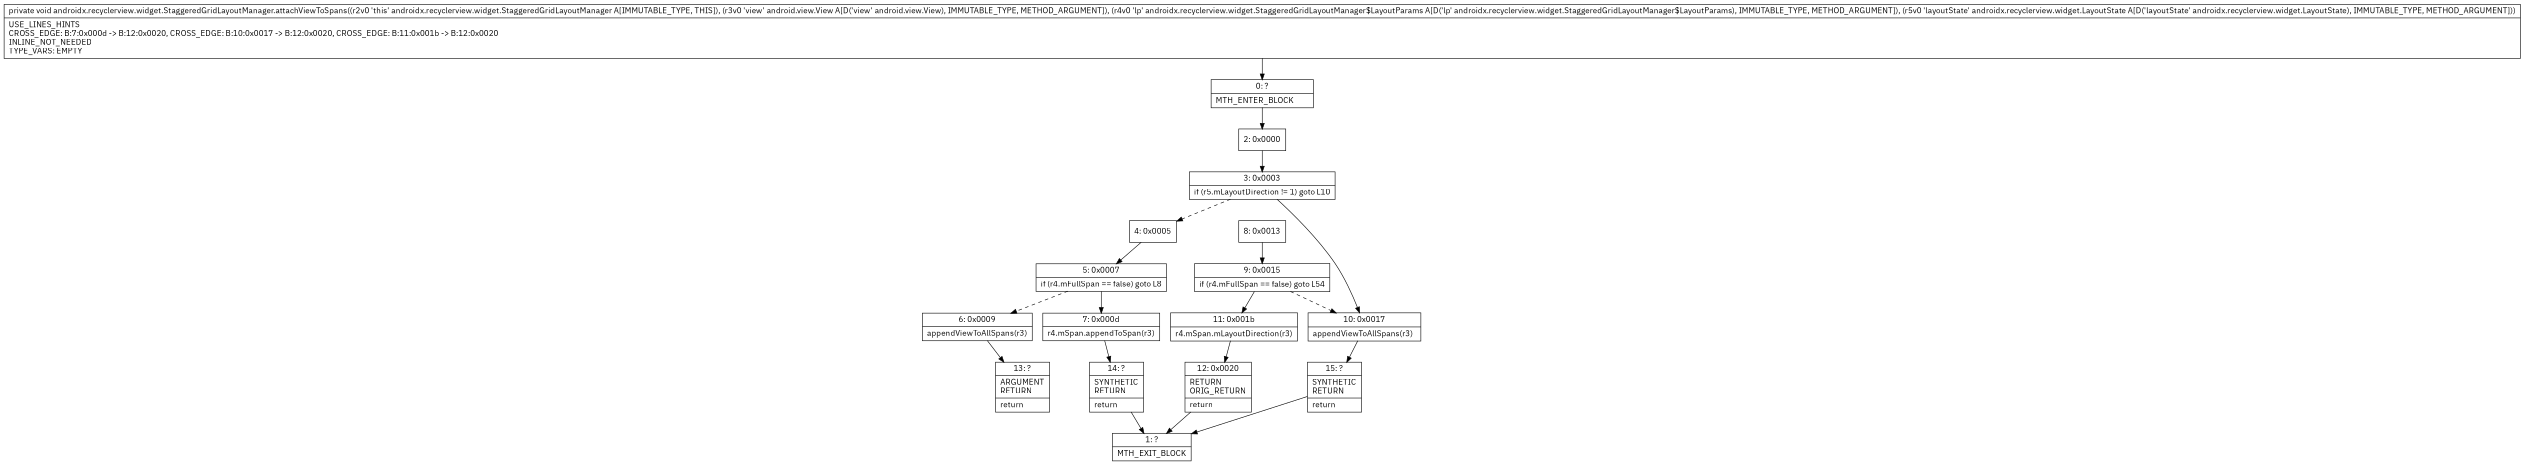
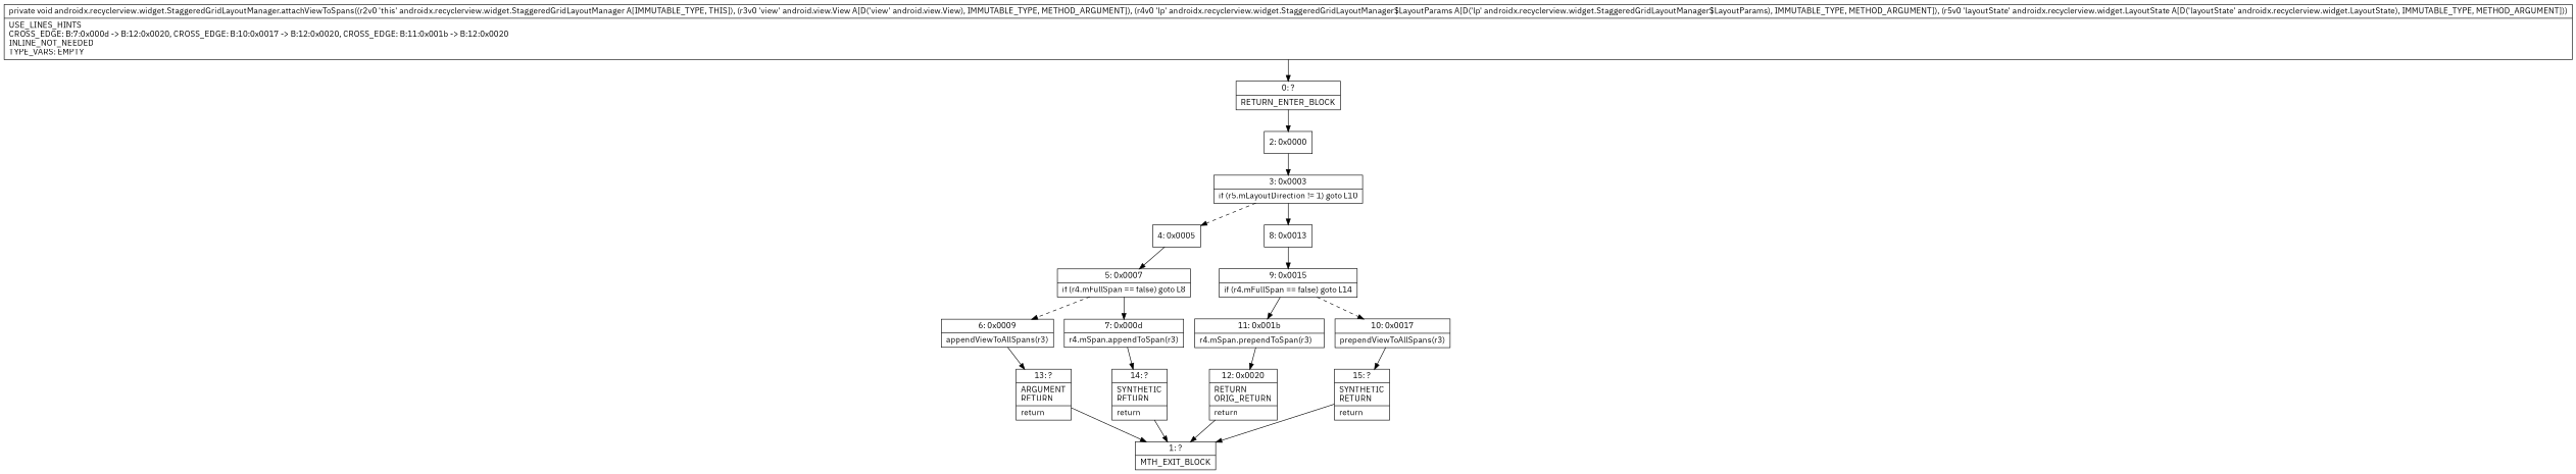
  digraph {
    fontname="IBM Plex Sans"
    node [fontname="IBM Plex Sans" shape=record]
    edge [fontname="IBM Plex Sans"]
-   n1 [label="{0\:\ ?|MTH_ENTER_BLOCK\l}"]
+   n1 [label="{0\:\ ?|RETURN_ENTER_BLOCK\l}"]
    n2 [label="{2\:\ 0x0000}"]
    n3 [label="{3\:\ 0x0003|if (r5.mLayoutDirection != 1) goto L10\l}"]
    n4 [label="{4\:\ 0x0005}"]
    n5 [label="{8\:\ 0x0013}"]
    n6 [label="{5\:\ 0x0007|if (r4.mFullSpan == false) goto L8\l}"]
-   n7 [label="{9\:\ 0x0015|if (r4.mFullSpan == false) goto L54\l}"]
+   n7 [label="{9\:\ 0x0015|if (r4.mFullSpan == false) goto L14\l}"]
    n8 [label="{6\:\ 0x0009|appendViewToAllSpans(r3)\l}"]
    n9 [label="{7\:\ 0x000d|r4.mSpan.appendToSpan(r3)\l}"]
    n10 [label="{13\:\ ?|ARGUMENT\lRETURN\l|return\l}"]
    n11 [label="{14\:\ ?|SYNTHETIC\lRETURN\l|return\l}"]
    n12 [label="{1\:\ ?|MTH_EXIT_BLOCK\l}"]
-   n13 [label="{10\:\ 0x0017|appendViewToAllSpans(r3)\l}"]
-   n14 [label="{11\:\ 0x001b|r4.mSpan.mLayoutDirection(r3)\l}"]
+   n13 [label="{10\:\ 0x0017|prependViewToAllSpans(r3)\l}"]
+   n14 [label="{11\:\ 0x001b|r4.mSpan.prependToSpan(r3)\l}"]
    n15 [label="{15\:\ ?|SYNTHETIC\lRETURN\l|return\l}"]
    n16 [label="{12\:\ 0x0020|RETURN\lORIG_RETURN\l|return\l}"]
    n17 [label="{private void androidx.recyclerview.widget.StaggeredGridLayoutManager.attachViewToSpans((r2v0 'this' androidx.recyclerview.widget.StaggeredGridLayoutManager A[IMMUTABLE_TYPE, THIS]), (r3v0 'view' android.view.View A[D('view' android.view.View), IMMUTABLE_TYPE, METHOD_ARGUMENT]), (r4v0 'lp' androidx.recyclerview.widget.StaggeredGridLayoutManager$LayoutParams A[D('lp' androidx.recyclerview.widget.StaggeredGridLayoutManager$LayoutParams), IMMUTABLE_TYPE, METHOD_ARGUMENT]), (r5v0 'layoutState' androidx.recyclerview.widget.LayoutState A[D('layoutState' androidx.recyclerview.widget.LayoutState), IMMUTABLE_TYPE, METHOD_ARGUMENT]))  | USE_LINES_HINTS\lCROSS_EDGE: B:7:0x000d \-\> B:12:0x0020, CROSS_EDGE: B:10:0x0017 \-\> B:12:0x0020, CROSS_EDGE: B:11:0x001b \-\> B:12:0x0020\lINLINE_NOT_NEEDED\lTYPE_VARS: EMPTY\l}"]
    n1 -> n2
    n2 -> n3
    n3 -> n4 [style=dashed]
-   n3 -> n13
+   n3 -> n5
    n4 -> n6
    n5 -> n7
    n6 -> n8 [style=dashed]
    n6 -> n9
    n7 -> n13 [style=dashed]
    n7 -> n14
    n8 -> n10
    n9 -> n11
+   n10 -> n12
    n11 -> n12
    n13 -> n15
    n14 -> n16
    n15 -> n12
    n16 -> n12
    n17 -> n1
  }
